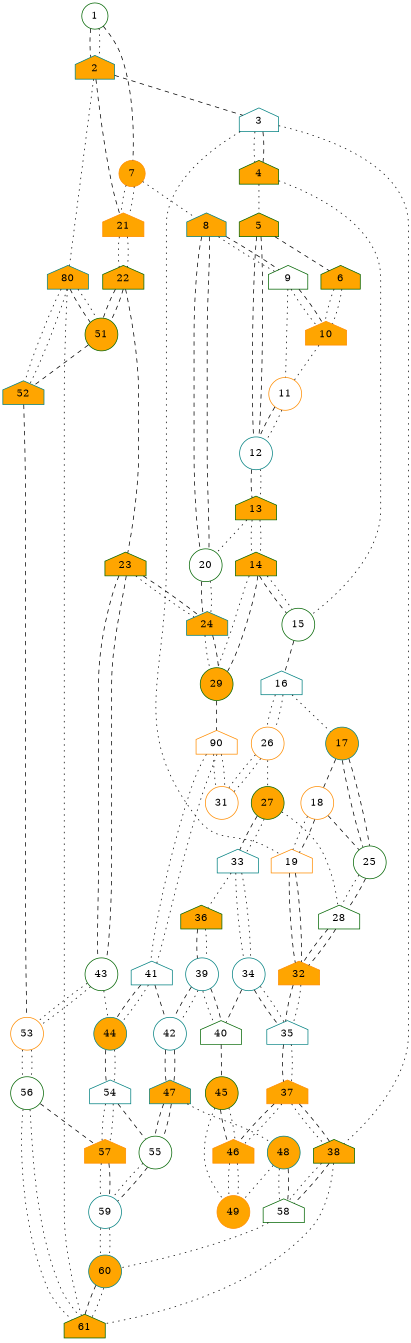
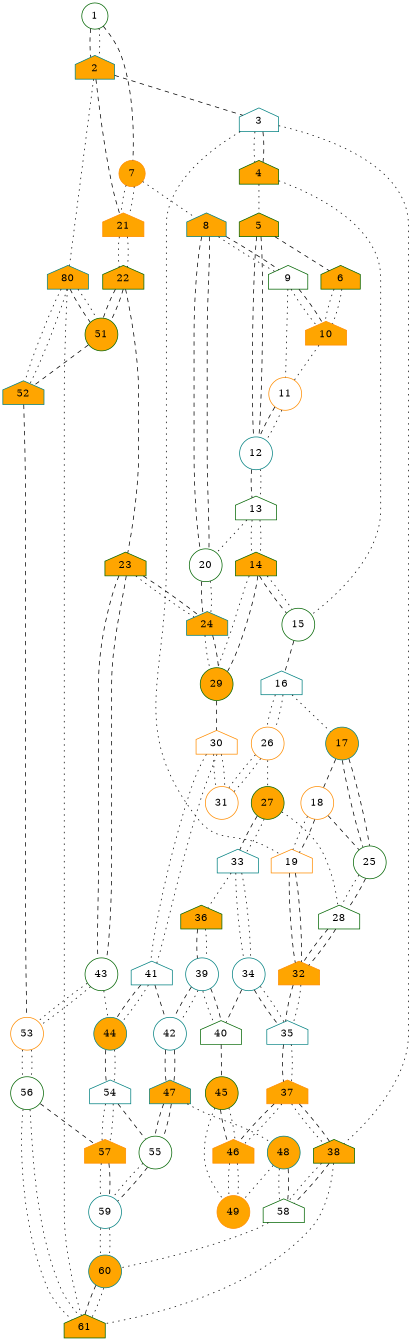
  graph {
    node [color=darkgreen fillcolor=orange shape=house style=filled]
    edge [style=dotted]
    1 [fillcolor=white shape=circle]
    2 [color=teal]
    7 [color=darkorange shape=circle]
    3 [color=teal fillcolor=white]
    21 [color=darkorange]
    n6 [color=teal label=80]
    8 [color=teal]
    4
    19 [color=darkorange fillcolor=white]
    38
    22
    51 [shape=circle]
    61
    52 [color=teal]
    5
    15 [fillcolor=white shape=circle]
    32 [color=darkorange]
    58 [fillcolor=white]
    6
    12 [color=teal fillcolor=white shape=circle]
    16 [color=teal fillcolor=white]
    10 [color=darkorange]
-   13
+   13 [fillcolor=white]
    11 [color=darkorange fillcolor=white shape=circle]
    9 [fillcolor=white]
    20 [fillcolor=white shape=circle]
    24 [color=teal]
    14
    29 [shape=circle]
-   30 [color=darkorange fillcolor=white label=90]
+   30 [color=darkorange fillcolor=white]
    17 [color=teal shape=circle]
    26 [color=darkorange fillcolor=white shape=circle]
    18 [color=darkorange fillcolor=white shape=circle]
    25 [fillcolor=white shape=circle]
    27 [shape=circle]
    31 [color=darkorange fillcolor=white shape=circle]
    28 [fillcolor=white]
    35 [color=teal fillcolor=white]
    23
    43 [fillcolor=white shape=circle]
    44 [color=teal shape=circle]
    53 [color=darkorange fillcolor=white shape=circle]
    33 [color=teal fillcolor=white]
    36
    34 [color=teal fillcolor=white shape=circle]
    41 [color=teal fillcolor=white]
    42 [color=teal fillcolor=white shape=circle]
    39 [color=teal fillcolor=white shape=circle]
    37 [color=darkorange]
    40 [fillcolor=white]
    45 [shape=circle]
    46 [color=darkorange]
    49 [color=darkorange shape=circle]
    60 [color=teal shape=circle]
    47 [color=teal]
    54 [color=teal fillcolor=white]
    48 [color=teal shape=circle]
    55 [fillcolor=white shape=circle]
    56 [fillcolor=white shape=circle]
    57 [color=darkorange]
    59 [color=teal fillcolor=white shape=circle]
    1 -- 2 [style=dashed]
    1 -- 2
    1 -- 7 [style=dashed]
    2 -- 3 [style=dashed]
    2 -- 21 [style=dashed]
    2 -- n6
    7 -- 21
    7 -- 21
    7 -- 8
    3 -- 4
    3 -- 4 [style=dashed]
    3 -- 19
    3 -- 38
    21 -- 22
    21 -- 22
    n6 -- 51 [style=dashed]
    n6 -- 51
    n6 -- 61
    n6 -- 52
    n6 -- 52
    8 -- 9
    8 -- 9 [style=dashed]
    8 -- 20 [style=dashed]
    8 -- 20 [style=dashed]
    4 -- 5
    4 -- 15
    19 -- 32 [style=dashed]
    19 -- 32 [style=dashed]
    38 -- 61
    38 -- 58
    38 -- 58 [style=dashed]
    22 -- 51 [style=dashed]
    22 -- 51 [style=dashed]
    22 -- 23 [style=dashed]
    51 -- 52 [style=dashed]
    52 -- 53 [style=dashed]
    5 -- 6 [style=dashed]
    5 -- 12 [style=dashed]
    5 -- 12 [style=dashed]
    15 -- 16 [style=dashed]
    32 -- 35 [style=dashed]
    32 -- 35
    58 -- 60
    6 -- 10
    6 -- 10
    12 -- 13 [style=dashed]
    12 -- 13
    16 -- 17
    16 -- 26
    16 -- 26
    10 -- 11
    13 -- 20
    13 -- 14
    13 -- 14
    11 -- 12 [style=dashed]
    11 -- 12
    9 -- 10
    9 -- 10 [style=dashed]
    9 -- 11
    20 -- 24 [style=dashed]
    20 -- 24
    24 -- 29
    24 -- 29 [style=dashed]
    14 -- 15 [style=dashed]
    14 -- 15
    14 -- 29
    14 -- 29 [style=dashed]
    29 -- 30 [style=dashed]
    30 -- 31
    30 -- 31
    30 -- 41
    30 -- 41
    17 -- 18 [style=dashed]
    17 -- 25 [style=dashed]
    17 -- 25 [style=dashed]
    26 -- 27
    26 -- 31
    26 -- 31
    18 -- 19
    18 -- 19 [style=dashed]
    18 -- 25 [style=dashed]
    25 -- 28
    25 -- 28 [style=dashed]
    27 -- 28
    27 -- 33 [style=dashed]
    27 -- 33
    28 -- 32 [style=dashed]
    28 -- 32 [style=dashed]
    35 -- 37 [style=dashed]
    35 -- 37
    23 -- 24
    23 -- 24 [style=dashed]
    23 -- 43 [style=dashed]
    23 -- 43 [style=dashed]
    43 -- 44
    43 -- 53
    43 -- 53
    44 -- 54 [style=dashed]
    44 -- 54
    53 -- 56
    53 -- 56
    33 -- 36
    33 -- 34
    33 -- 34
    36 -- 39 [style=dashed]
    36 -- 39
    34 -- 35 [style=dashed]
    34 -- 35
    34 -- 40 [style=dashed]
    41 -- 44 [style=dashed]
    41 -- 44
    41 -- 42 [style=dashed]
    42 -- 47 [style=dashed]
    42 -- 47 [style=dashed]
    39 -- 42 [style=dashed]
    39 -- 42
    39 -- 40
    39 -- 40 [style=dashed]
    37 -- 38
    37 -- 38 [style=dashed]
    37 -- 46 [style=dashed]
    37 -- 46
    40 -- 45 [style=dashed]
    45 -- 46 [style=dashed]
    45 -- 46
    45 -- 49
    46 -- 49
    46 -- 49
    60 -- 61 [style=dashed]
    60 -- 61
    47 -- 48
    47 -- 55 [style=dashed]
    47 -- 55 [style=dashed]
    54 -- 55 [style=dashed]
    54 -- 57
    54 -- 57
    48 -- 58
    48 -- 58 [style=dashed]
    48 -- 49
    55 -- 59
    55 -- 59 [style=dashed]
    56 -- 61
    56 -- 61
    56 -- 57 [style=dashed]
    57 -- 59
    57 -- 59 [style=dashed]
    59 -- 60
    59 -- 60
  }
